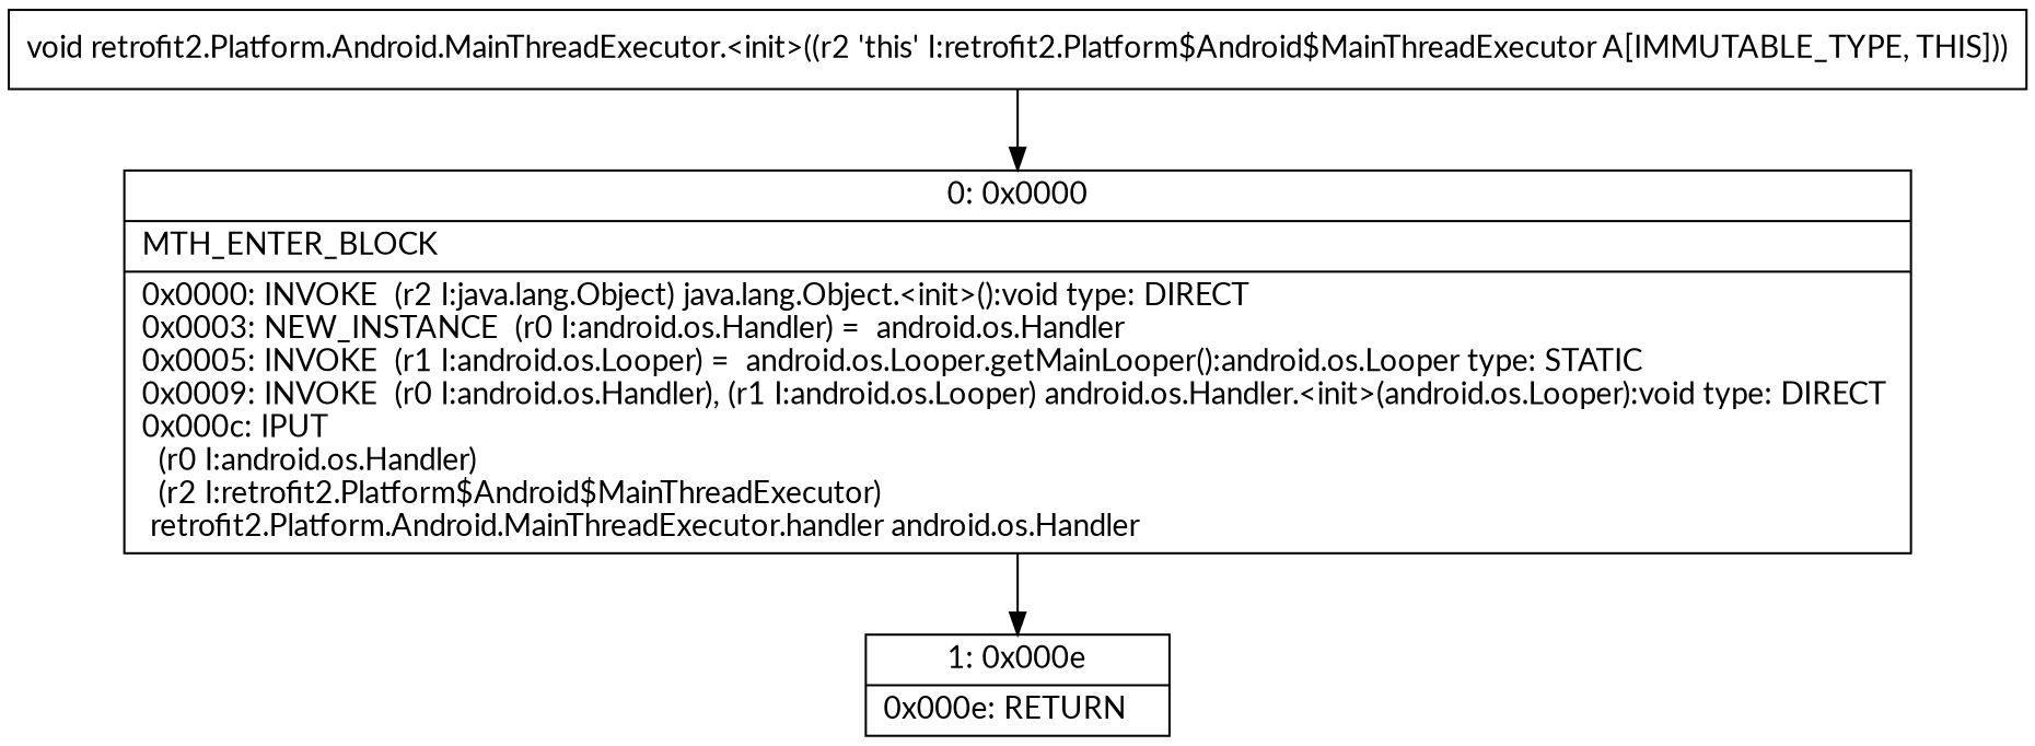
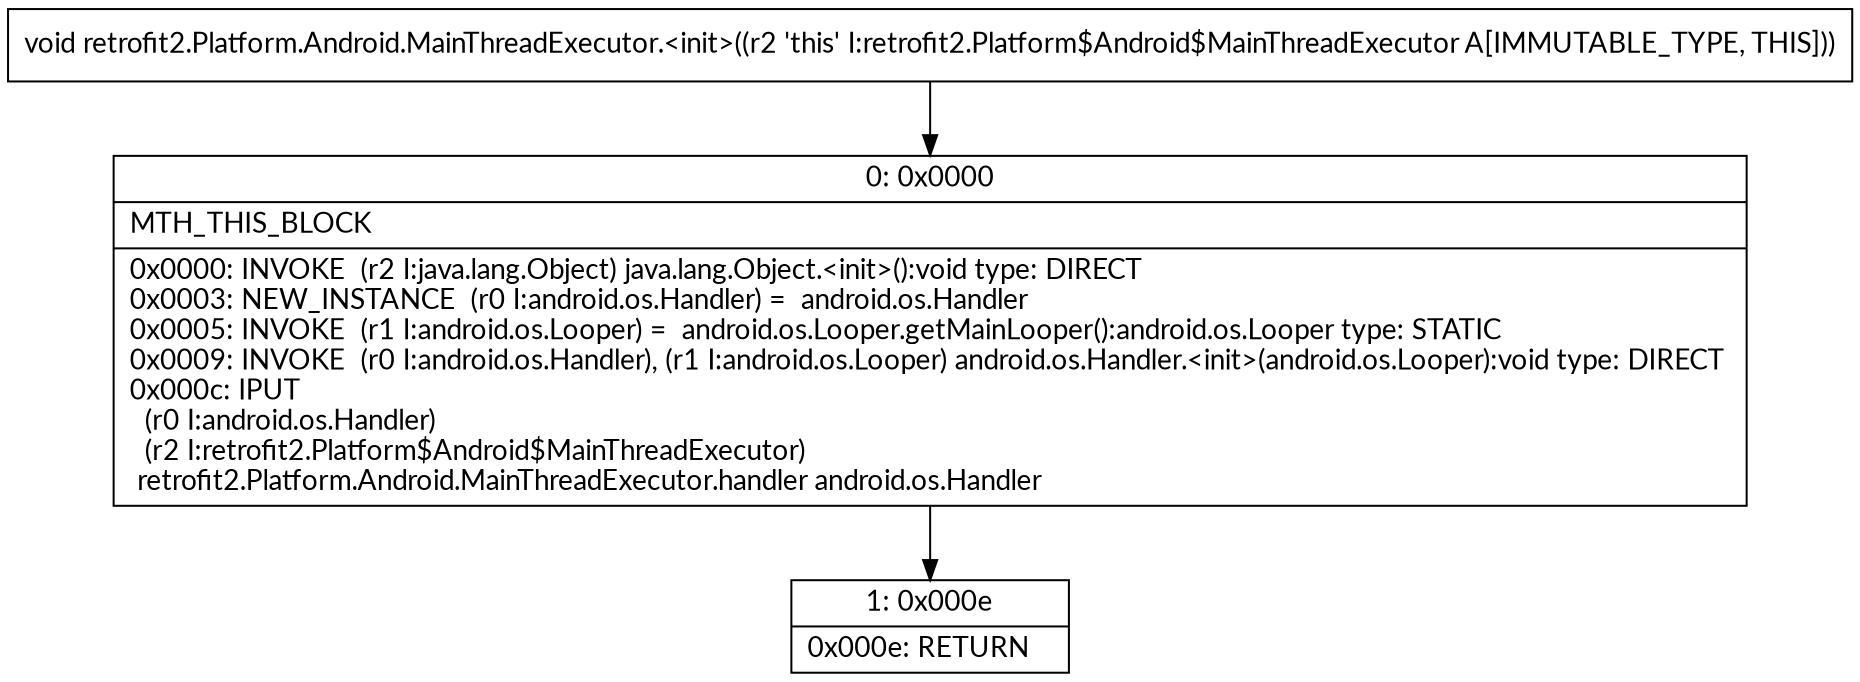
  digraph {
    fontname=Lato
    node [shape=record fontname=Lato]
    edge [fontname=Lato]
-   n1 [label="{0\:\ 0x0000|MTH_ENTER_BLOCK\l|0x0000: INVOKE  (r2 I:java.lang.Object) java.lang.Object.\<init\>():void type: DIRECT \l0x0003: NEW_INSTANCE  (r0 I:android.os.Handler) =  android.os.Handler \l0x0005: INVOKE  (r1 I:android.os.Looper) =  android.os.Looper.getMainLooper():android.os.Looper type: STATIC \l0x0009: INVOKE  (r0 I:android.os.Handler), (r1 I:android.os.Looper) android.os.Handler.\<init\>(android.os.Looper):void type: DIRECT \l0x000c: IPUT  \l  (r0 I:android.os.Handler)\l  (r2 I:retrofit2.Platform$Android$MainThreadExecutor)\l retrofit2.Platform.Android.MainThreadExecutor.handler android.os.Handler \l}"]
+   n1 [label="{0\:\ 0x0000|MTH_THIS_BLOCK\l|0x0000: INVOKE  (r2 I:java.lang.Object) java.lang.Object.\<init\>():void type: DIRECT \l0x0003: NEW_INSTANCE  (r0 I:android.os.Handler) =  android.os.Handler \l0x0005: INVOKE  (r1 I:android.os.Looper) =  android.os.Looper.getMainLooper():android.os.Looper type: STATIC \l0x0009: INVOKE  (r0 I:android.os.Handler), (r1 I:android.os.Looper) android.os.Handler.\<init\>(android.os.Looper):void type: DIRECT \l0x000c: IPUT  \l  (r0 I:android.os.Handler)\l  (r2 I:retrofit2.Platform$Android$MainThreadExecutor)\l retrofit2.Platform.Android.MainThreadExecutor.handler android.os.Handler \l}"]
    n2 [label="{1\:\ 0x000e|0x000e: RETURN   \l}"]
    n3 [label="{void retrofit2.Platform.Android.MainThreadExecutor.\<init\>((r2 'this' I:retrofit2.Platform$Android$MainThreadExecutor A[IMMUTABLE_TYPE, THIS])) }"]
    n1 -> n2
    n3 -> n1
  }
